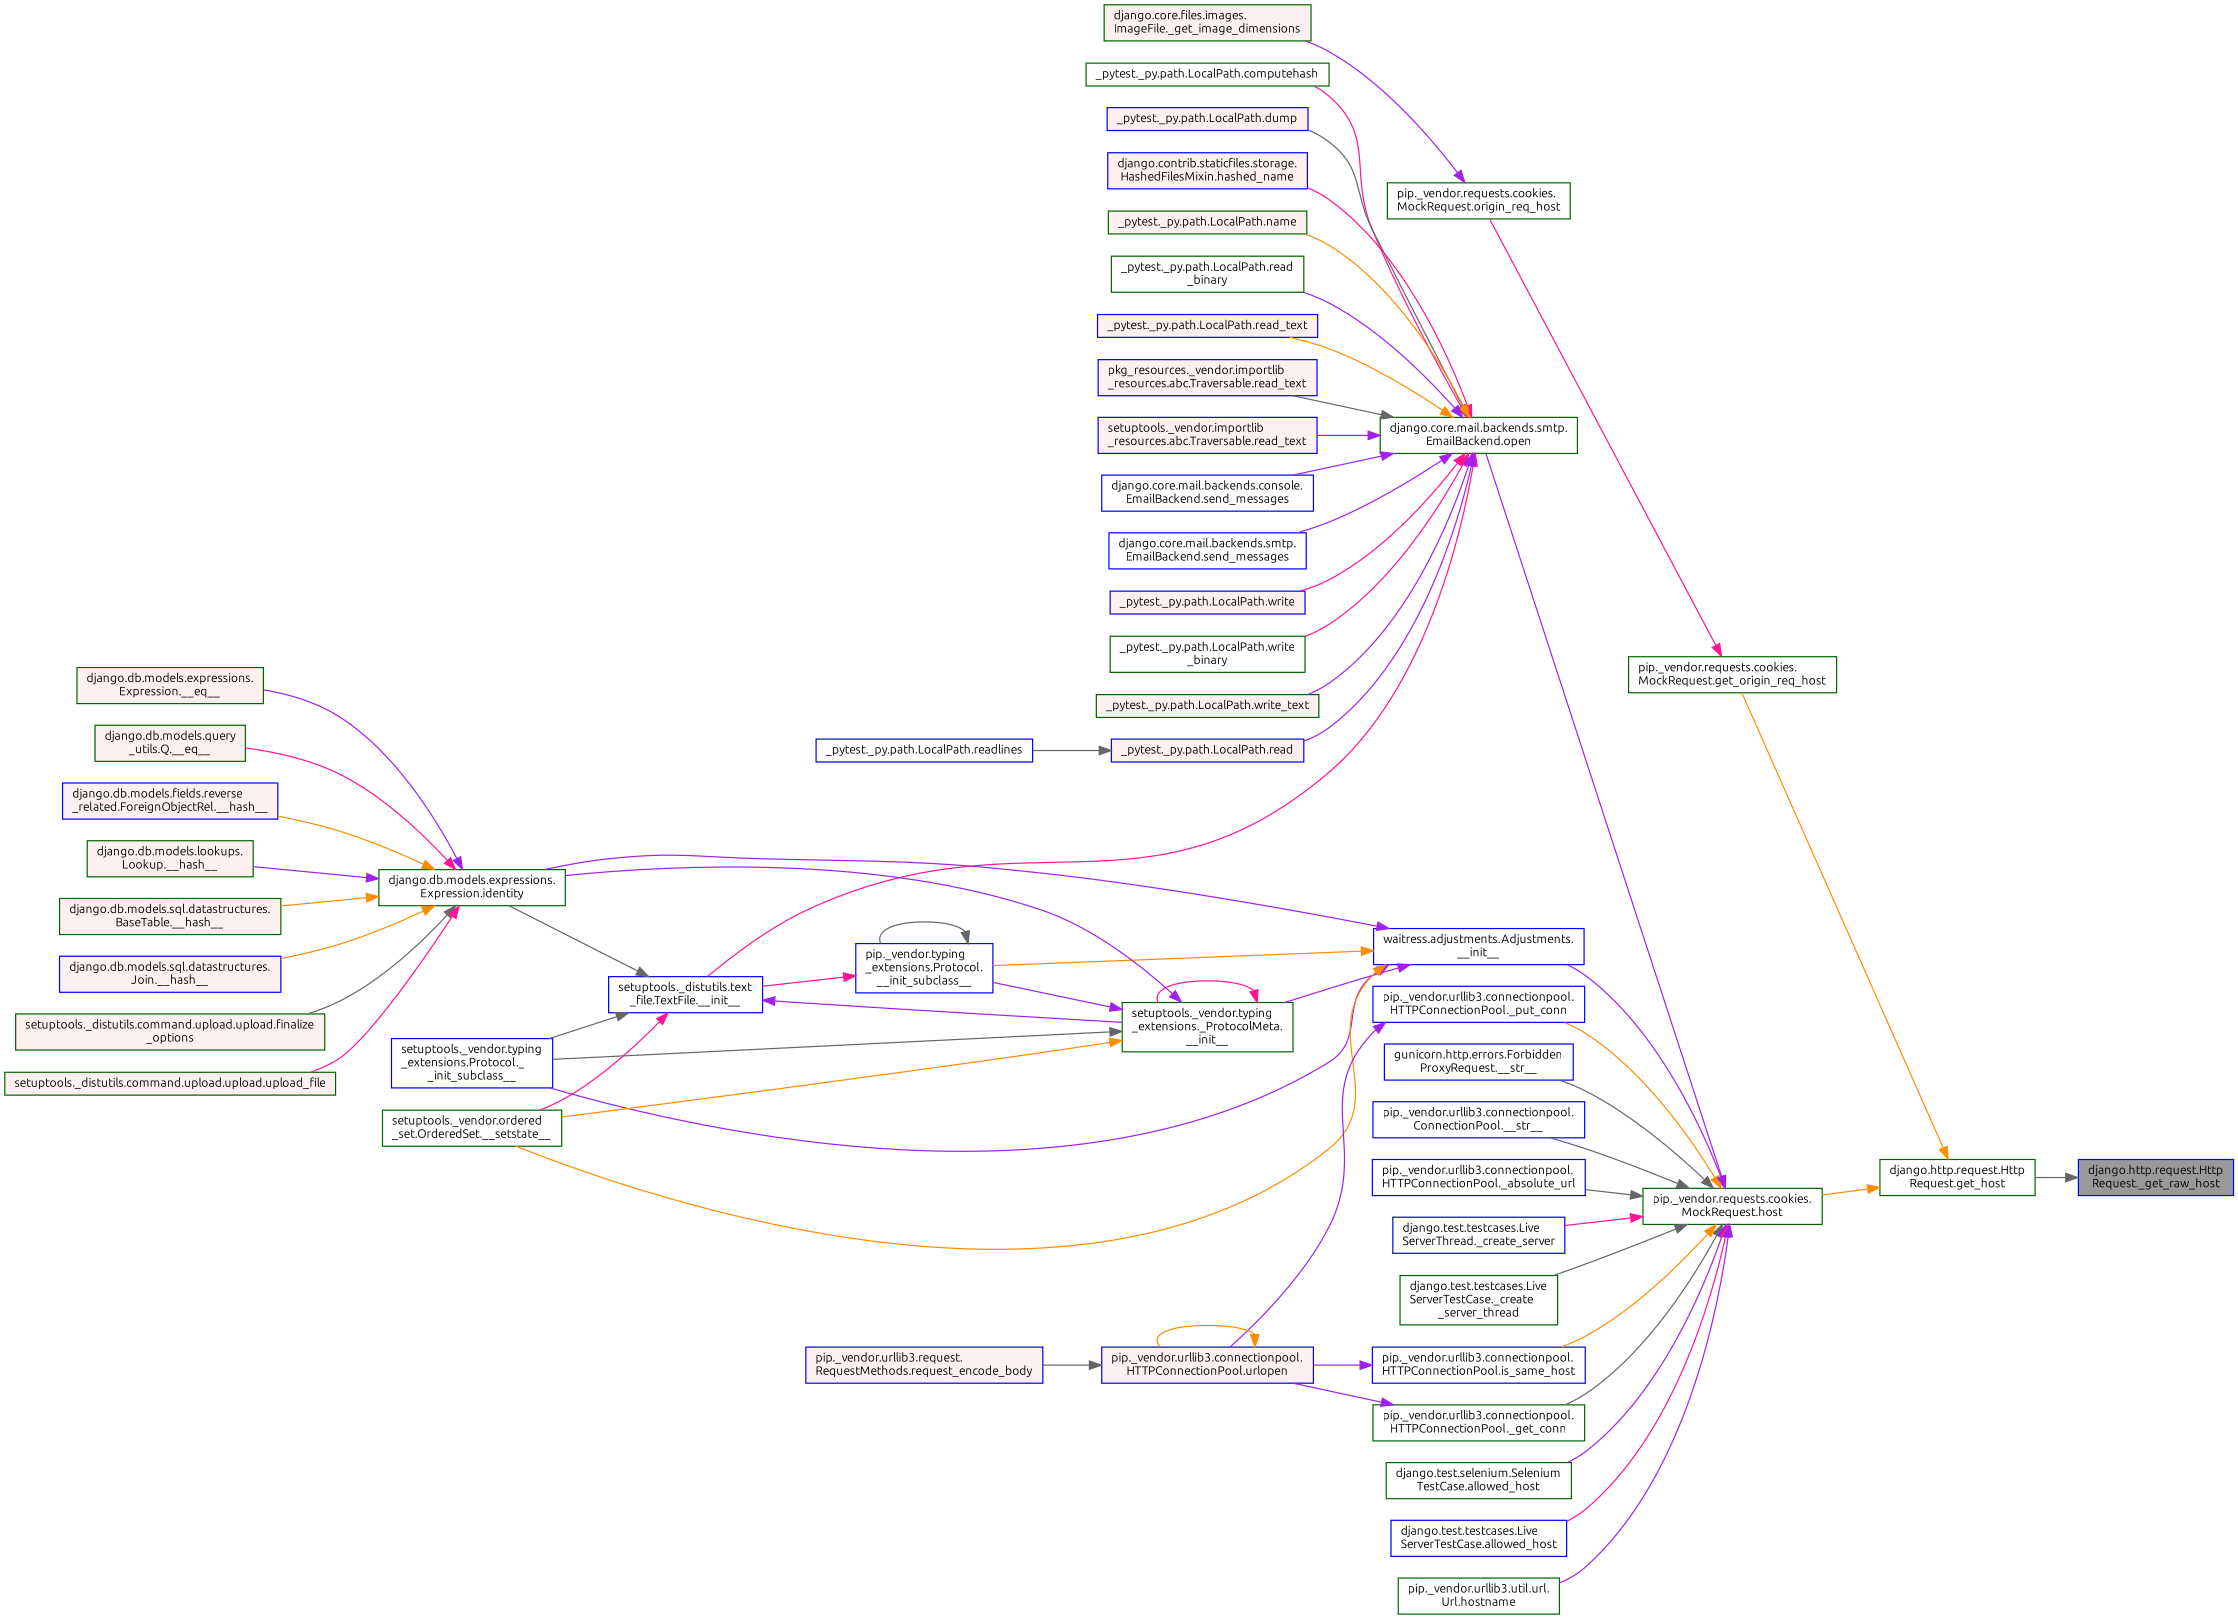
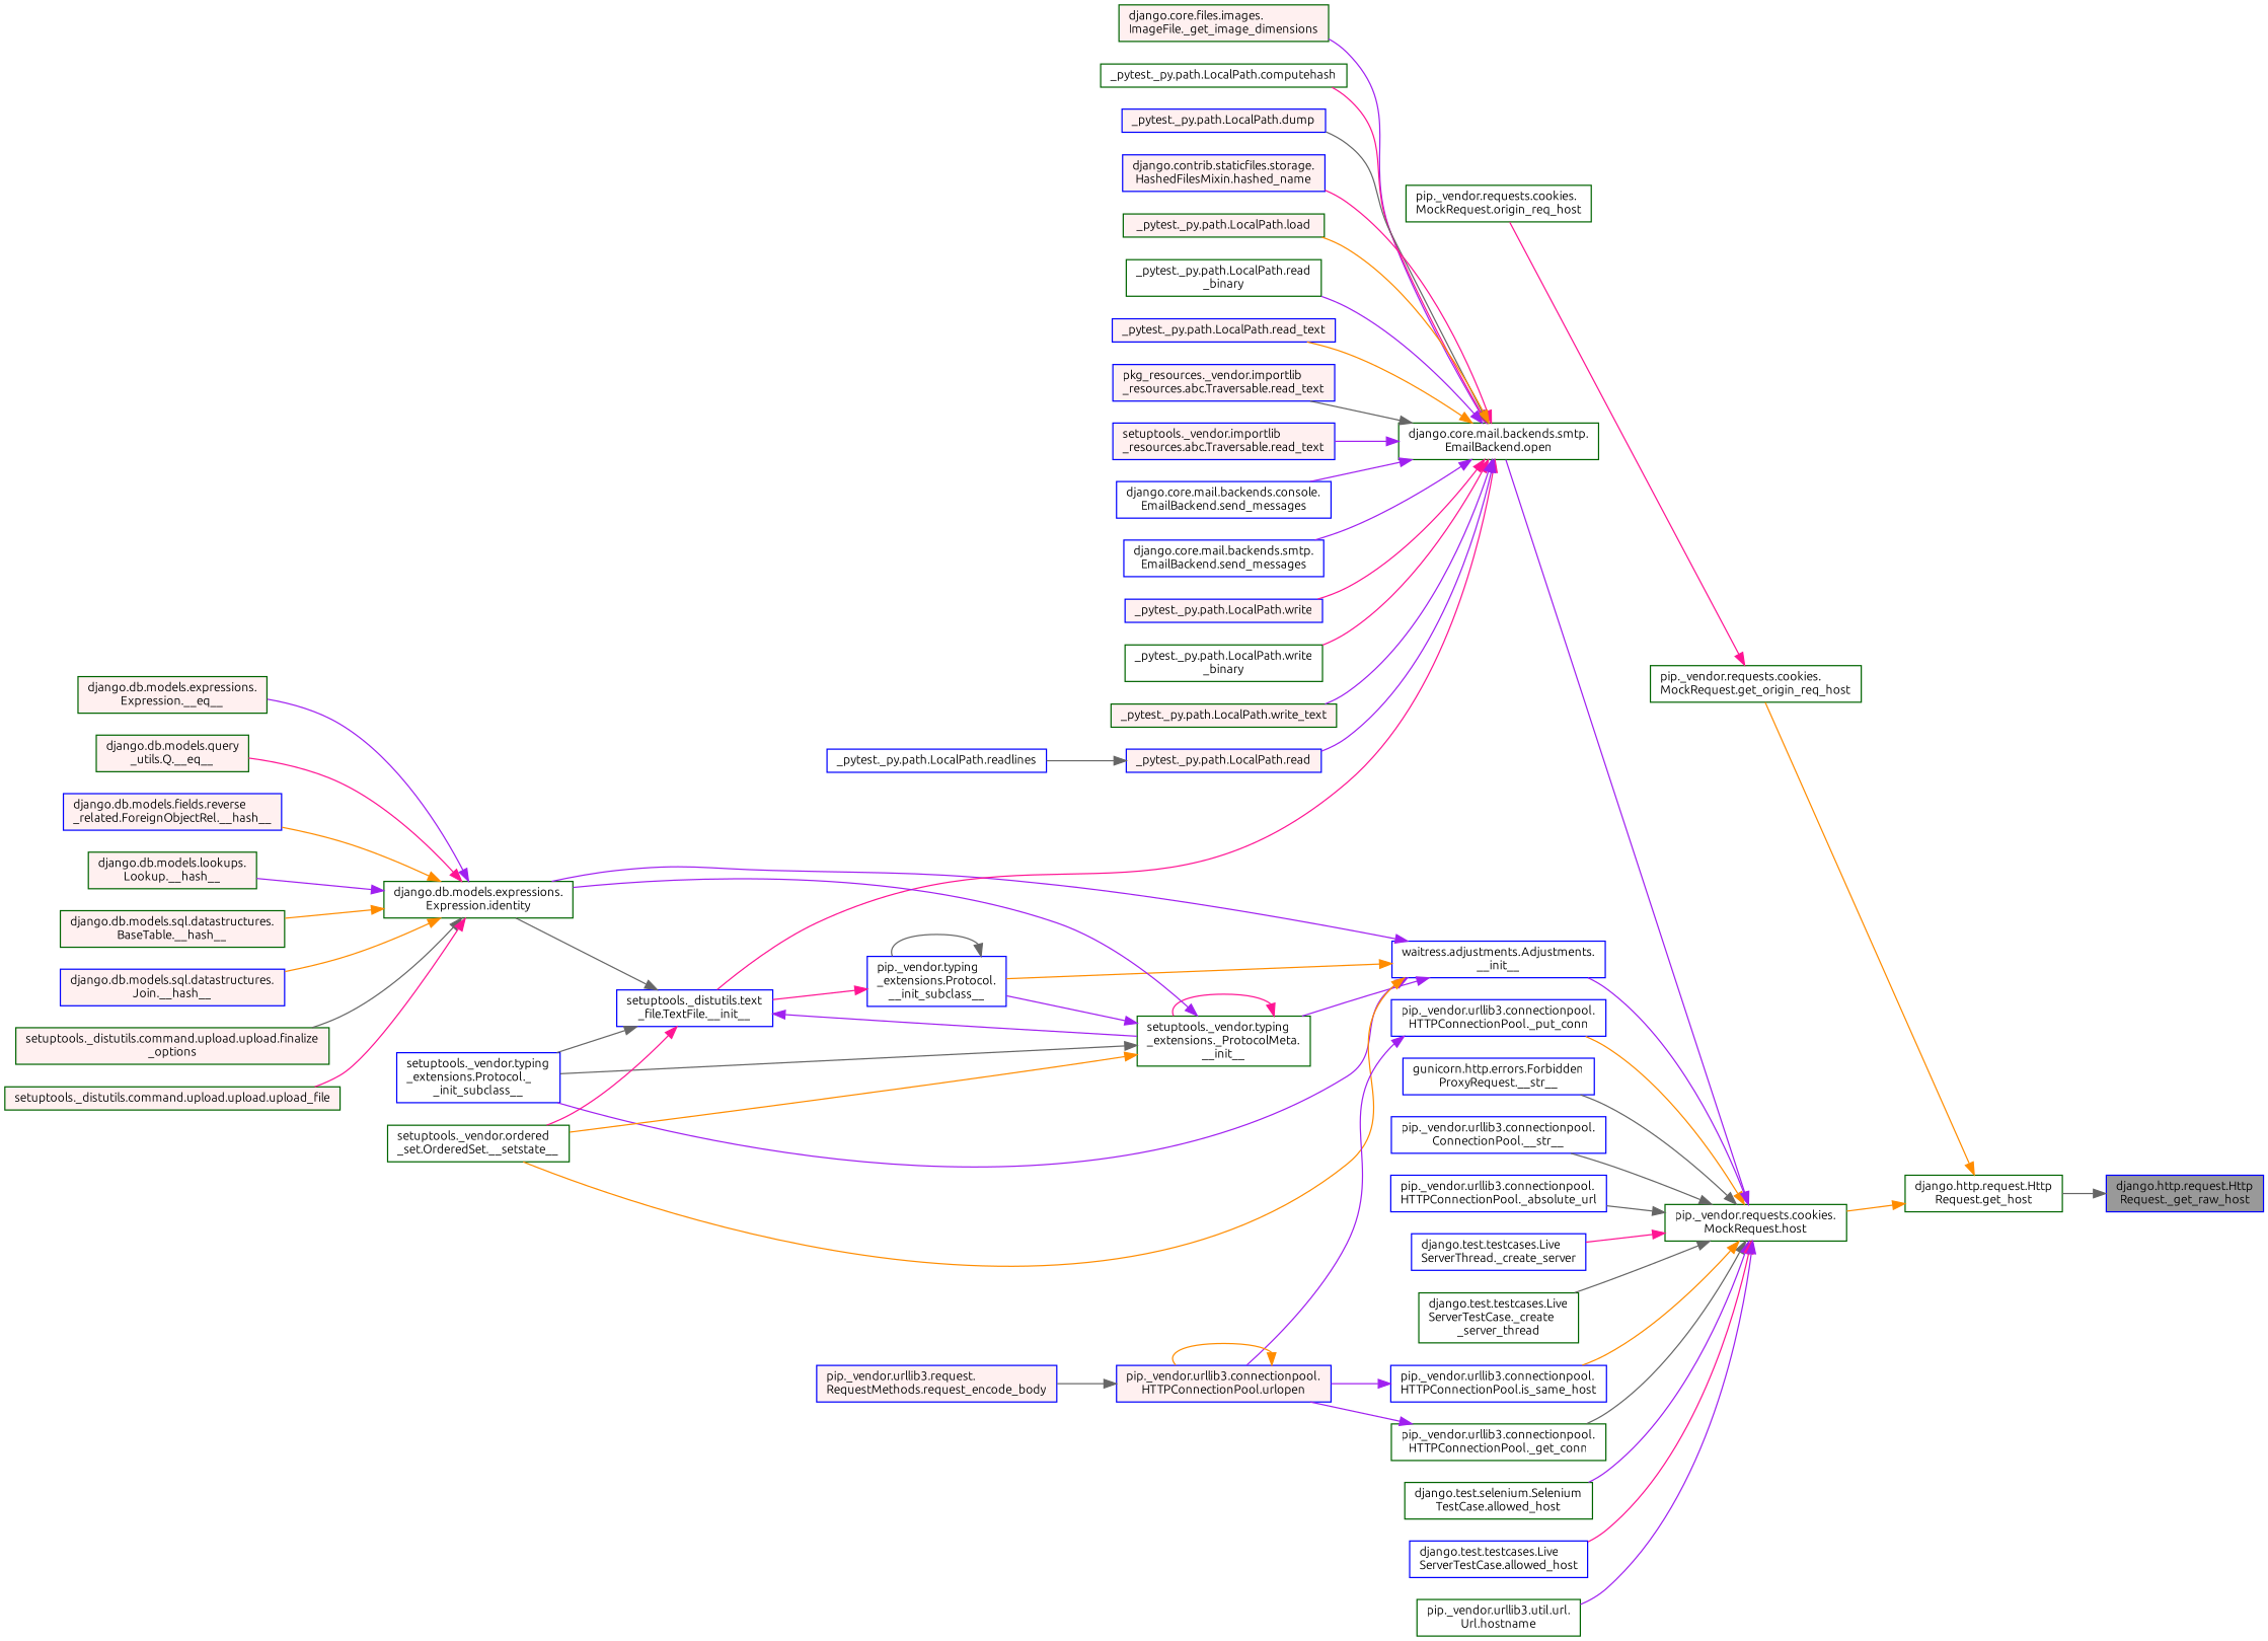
  digraph {
    fontname=Ubuntu
    rankdir=RL
    node [color=blue fillcolor=white fontname=Ubuntu fontsize=10 shape=box style=filled]
    edge [color=purple dir=back fontname=Ubuntu fontsize=10 labelfontname=Helvetica labelfontsize=10 style=solid]
    n1 [fillcolor=grey60 fontcolor=black height=0.2 label="django.http.request.Http\lRequest._get_raw_host" width=0.4]
    n2 [color=darkgreen height=0.2 label="django.http.request.Http\lRequest.get_host" width=0.4]
    n3 [color=darkgreen height=0.2 label="pip._vendor.requests.cookies.\lMockRequest.get_origin_req_host" width=0.4]
    n4 [color=darkgreen height=0.2 label="pip._vendor.requests.cookies.\lMockRequest.host" width=0.4]
    n5 [color=darkgreen height=0.2 label="pip._vendor.requests.cookies.\lMockRequest.origin_req_host" width=0.4]
    n6 [height=0.2 label="waitress.adjustments.Adjustments.\l__init__" width=0.4]
    n7 [height=0.2 label="gunicorn.http.errors.Forbidden\lProxyRequest.__str__" width=0.4]
    n8 [height=0.2 label="pip._vendor.urllib3.connectionpool.\lConnectionPool.__str__" width=0.4]
    n9 [height=0.2 label="pip._vendor.urllib3.connectionpool.\lHTTPConnectionPool._absolute_url" width=0.4]
    n10 [height=0.2 label="django.test.testcases.Live\lServerThread._create_server" width=0.4]
    n11 [color=darkgreen height=0.2 label="django.test.testcases.Live\lServerTestCase._create\l_server_thread" width=0.4]
    n12 [color=darkgreen height=0.2 label="pip._vendor.urllib3.connectionpool.\lHTTPConnectionPool._get_conn" width=0.4]
    n13 [height=0.2 label="pip._vendor.urllib3.connectionpool.\lHTTPConnectionPool._put_conn" width=0.4]
    n14 [color=darkgreen height=0.2 label="django.test.selenium.Selenium\lTestCase.allowed_host" width=0.4]
    n15 [height=0.2 label="django.test.testcases.Live\lServerTestCase.allowed_host" width=0.4]
    n16 [color=darkgreen height=0.2 label="pip._vendor.urllib3.util.url.\lUrl.hostname" width=0.4]
    n17 [height=0.2 label="pip._vendor.urllib3.connectionpool.\lHTTPConnectionPool.is_same_host" width=0.4]
    n18 [color=darkgreen height=0.2 label="django.core.mail.backends.smtp.\lEmailBackend.open" width=0.4]
    n19 [color=darkgreen height=0.2 label="setuptools._vendor.typing\l_extensions._ProtocolMeta.\l__init__" width=0.4]
    n20 [height=0.2 label="pip._vendor.typing\l_extensions.Protocol.\l__init_subclass__" width=0.4]
    n21 [height=0.2 label="setuptools._vendor.typing\l_extensions.Protocol._\l_init_subclass__" width=0.4]
    n22 [color=darkgreen height=0.2 label="setuptools._vendor.ordered\l_set.OrderedSet.__setstate__" width=0.4]
    n23 [color=darkgreen height=0.2 label="django.db.models.expressions.\lExpression.identity" width=0.4]
    n24 [fillcolor="#FFF0F0" height=0.2 label="pip._vendor.urllib3.connectionpool.\lHTTPConnectionPool.urlopen" width=0.4]
    n25 [height=0.2 label="setuptools._distutils.text\l_file.TextFile.__init__" width=0.4]
    n26 [color=darkgreen fillcolor="#FFF0F0" height=0.2 label="django.core.files.images.\lImageFile._get_image_dimensions" width=0.4]
    n27 [color=darkgreen height=0.2 label="_pytest._py.path.LocalPath.computehash" width=0.4]
    n28 [fillcolor="#FFF0F0" height=0.2 label="_pytest._py.path.LocalPath.dump" width=0.4]
    n29 [fillcolor="#FFF0F0" height=0.2 label="django.contrib.staticfiles.storage.\lHashedFilesMixin.hashed_name" width=0.4]
-   n30 [color=darkgreen fillcolor="#FFF0F0" height=0.2 label="_pytest._py.path.LocalPath.name" width=0.4]
+   n30 [color=darkgreen fillcolor="#FFF0F0" height=0.2 label="_pytest._py.path.LocalPath.load" width=0.4]
    n31 [fillcolor="#FFF0F0" height=0.2 label="_pytest._py.path.LocalPath.read" width=0.4]
    n32 [color=darkgreen height=0.2 label="_pytest._py.path.LocalPath.read\l_binary" width=0.4]
    n33 [fillcolor="#FFF0F0" height=0.2 label="_pytest._py.path.LocalPath.read_text" width=0.4]
    n34 [fillcolor="#FFF0F0" height=0.2 label="pkg_resources._vendor.importlib\l_resources.abc.Traversable.read_text" width=0.4]
    n35 [fillcolor="#FFF0F0" height=0.2 label="setuptools._vendor.importlib\l_resources.abc.Traversable.read_text" width=0.4]
    n36 [height=0.2 label="django.core.mail.backends.console.\lEmailBackend.send_messages" width=0.4]
    n37 [height=0.2 label="django.core.mail.backends.smtp.\lEmailBackend.send_messages" width=0.4]
    n38 [fillcolor="#FFF0F0" height=0.2 label="_pytest._py.path.LocalPath.write" width=0.4]
    n39 [color=darkgreen height=0.2 label="_pytest._py.path.LocalPath.write\l_binary" width=0.4]
    n40 [color=darkgreen fillcolor="#FFF0F0" height=0.2 label="_pytest._py.path.LocalPath.write_text" width=0.4]
    n41 [color=darkgreen fillcolor="#FFF0F0" height=0.2 label="django.db.models.expressions.\lExpression.__eq__" width=0.4]
    n42 [color=darkgreen fillcolor="#FFF0F0" height=0.2 label="django.db.models.query\l_utils.Q.__eq__" width=0.4]
    n43 [fillcolor="#FFF0F0" height=0.2 label="django.db.models.fields.reverse\l_related.ForeignObjectRel.__hash__" width=0.4]
    n44 [color=darkgreen fillcolor="#FFF0F0" height=0.2 label="django.db.models.lookups.\lLookup.__hash__" width=0.4]
    n45 [color=darkgreen fillcolor="#FFF0F0" height=0.2 label="django.db.models.sql.datastructures.\lBaseTable.__hash__" width=0.4]
    n46 [fillcolor="#FFF0F0" height=0.2 label="django.db.models.sql.datastructures.\lJoin.__hash__" width=0.4]
    n47 [color=darkgreen fillcolor="#FFF0F0" height=0.2 label="setuptools._distutils.command.upload.upload.finalize\l_options" width=0.4]
    n48 [color=darkgreen fillcolor="#FFF0F0" height=0.2 label="setuptools._distutils.command.upload.upload.upload_file" width=0.4]
    n49 [fillcolor="#FFF0F0" height=0.2 label="pip._vendor.urllib3.request.\lRequestMethods.request_encode_body" width=0.4]
    n50 [height=0.2 label="_pytest._py.path.LocalPath.readlines" width=0.4]
    n1 -> n2 [color=gray40]
    n2 -> n3 [color=darkorange]
    n2 -> n4 [color=darkorange]
    n3 -> n5 [color=deeppink]
    n4 -> n6
    n4 -> n7 [color=gray40]
    n4 -> n8 [color=gray40]
    n4 -> n9 [color=gray40]
    n4 -> n10 [color=deeppink]
    n4 -> n11 [color=gray40]
    n4 -> n12 [color=gray40]
    n4 -> n13 [color=darkorange]
    n4 -> n14
    n4 -> n15 [color=deeppink]
    n4 -> n16
    n4 -> n17 [color=darkorange]
    n4 -> n18
    n6 -> n19
    n6 -> n20 [color=darkorange]
    n6 -> n21
    n6 -> n22 [color=darkorange]
    n6 -> n23
    n12 -> n24
    n13 -> n24
    n17 -> n24
    n18 -> n25 [color=deeppink]
-   n5 -> n26
+   n18 -> n26
    n18 -> n27 [color=deeppink]
    n18 -> n28 [color=gray40]
    n18 -> n29 [color=deeppink]
    n18 -> n30 [color=darkorange]
    n18 -> n31
    n18 -> n32
    n18 -> n33 [color=darkorange]
    n18 -> n34 [color=gray40]
    n18 -> n35
    n18 -> n36
    n18 -> n37
    n18 -> n38 [color=deeppink]
    n18 -> n39 [color=deeppink]
    n18 -> n40
    n19 -> n19 [color=deeppink]
    n19 -> n20
    n19 -> n21 [color=gray40]
    n19 -> n22 [color=darkorange]
    n19 -> n23
    n20 -> n20 [color=gray40]
    n20 -> n25 [color=deeppink]
    n23 -> n41
    n23 -> n42 [color=deeppink]
    n23 -> n43 [color=darkorange]
    n23 -> n44
    n23 -> n45 [color=darkorange]
    n23 -> n46 [color=darkorange]
    n23 -> n47 [color=gray40]
    n23 -> n48 [color=deeppink]
    n24 -> n24 [color=darkorange]
    n24 -> n49 [color=gray40]
    n25 -> n19
    n25 -> n21 [color=gray40]
    n25 -> n22 [color=deeppink]
    n25 -> n23 [color=gray40]
    n31 -> n50 [color=gray40]
  }
